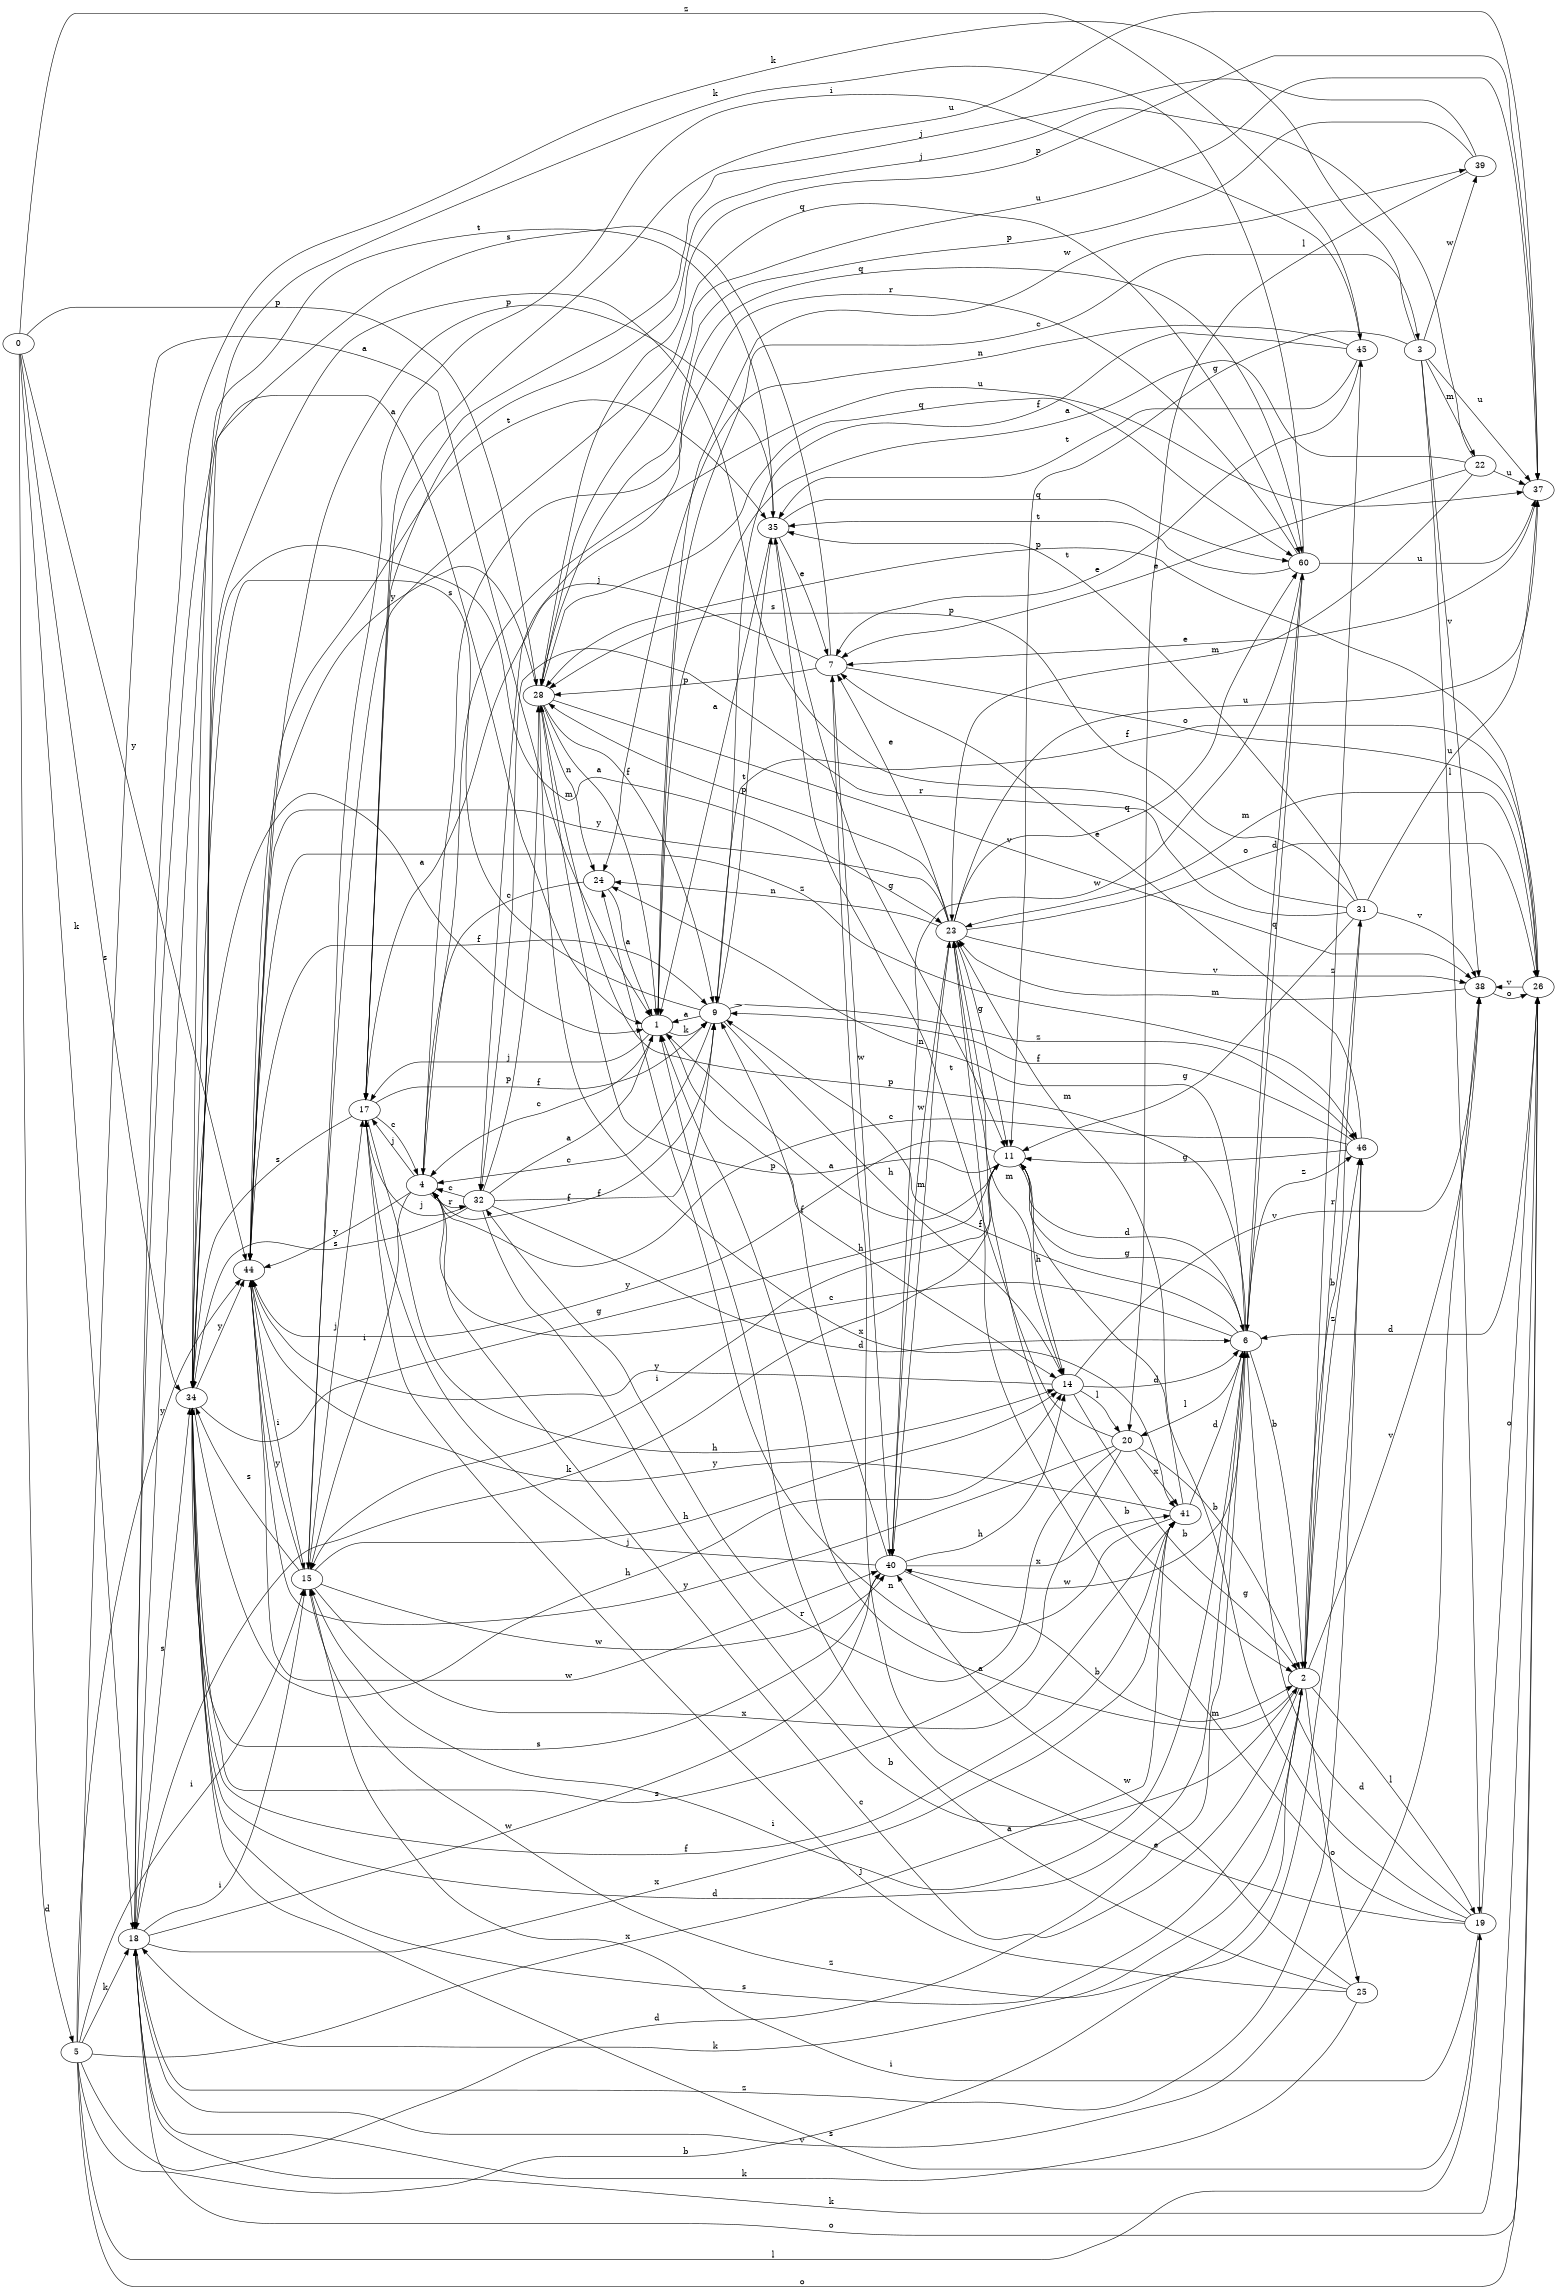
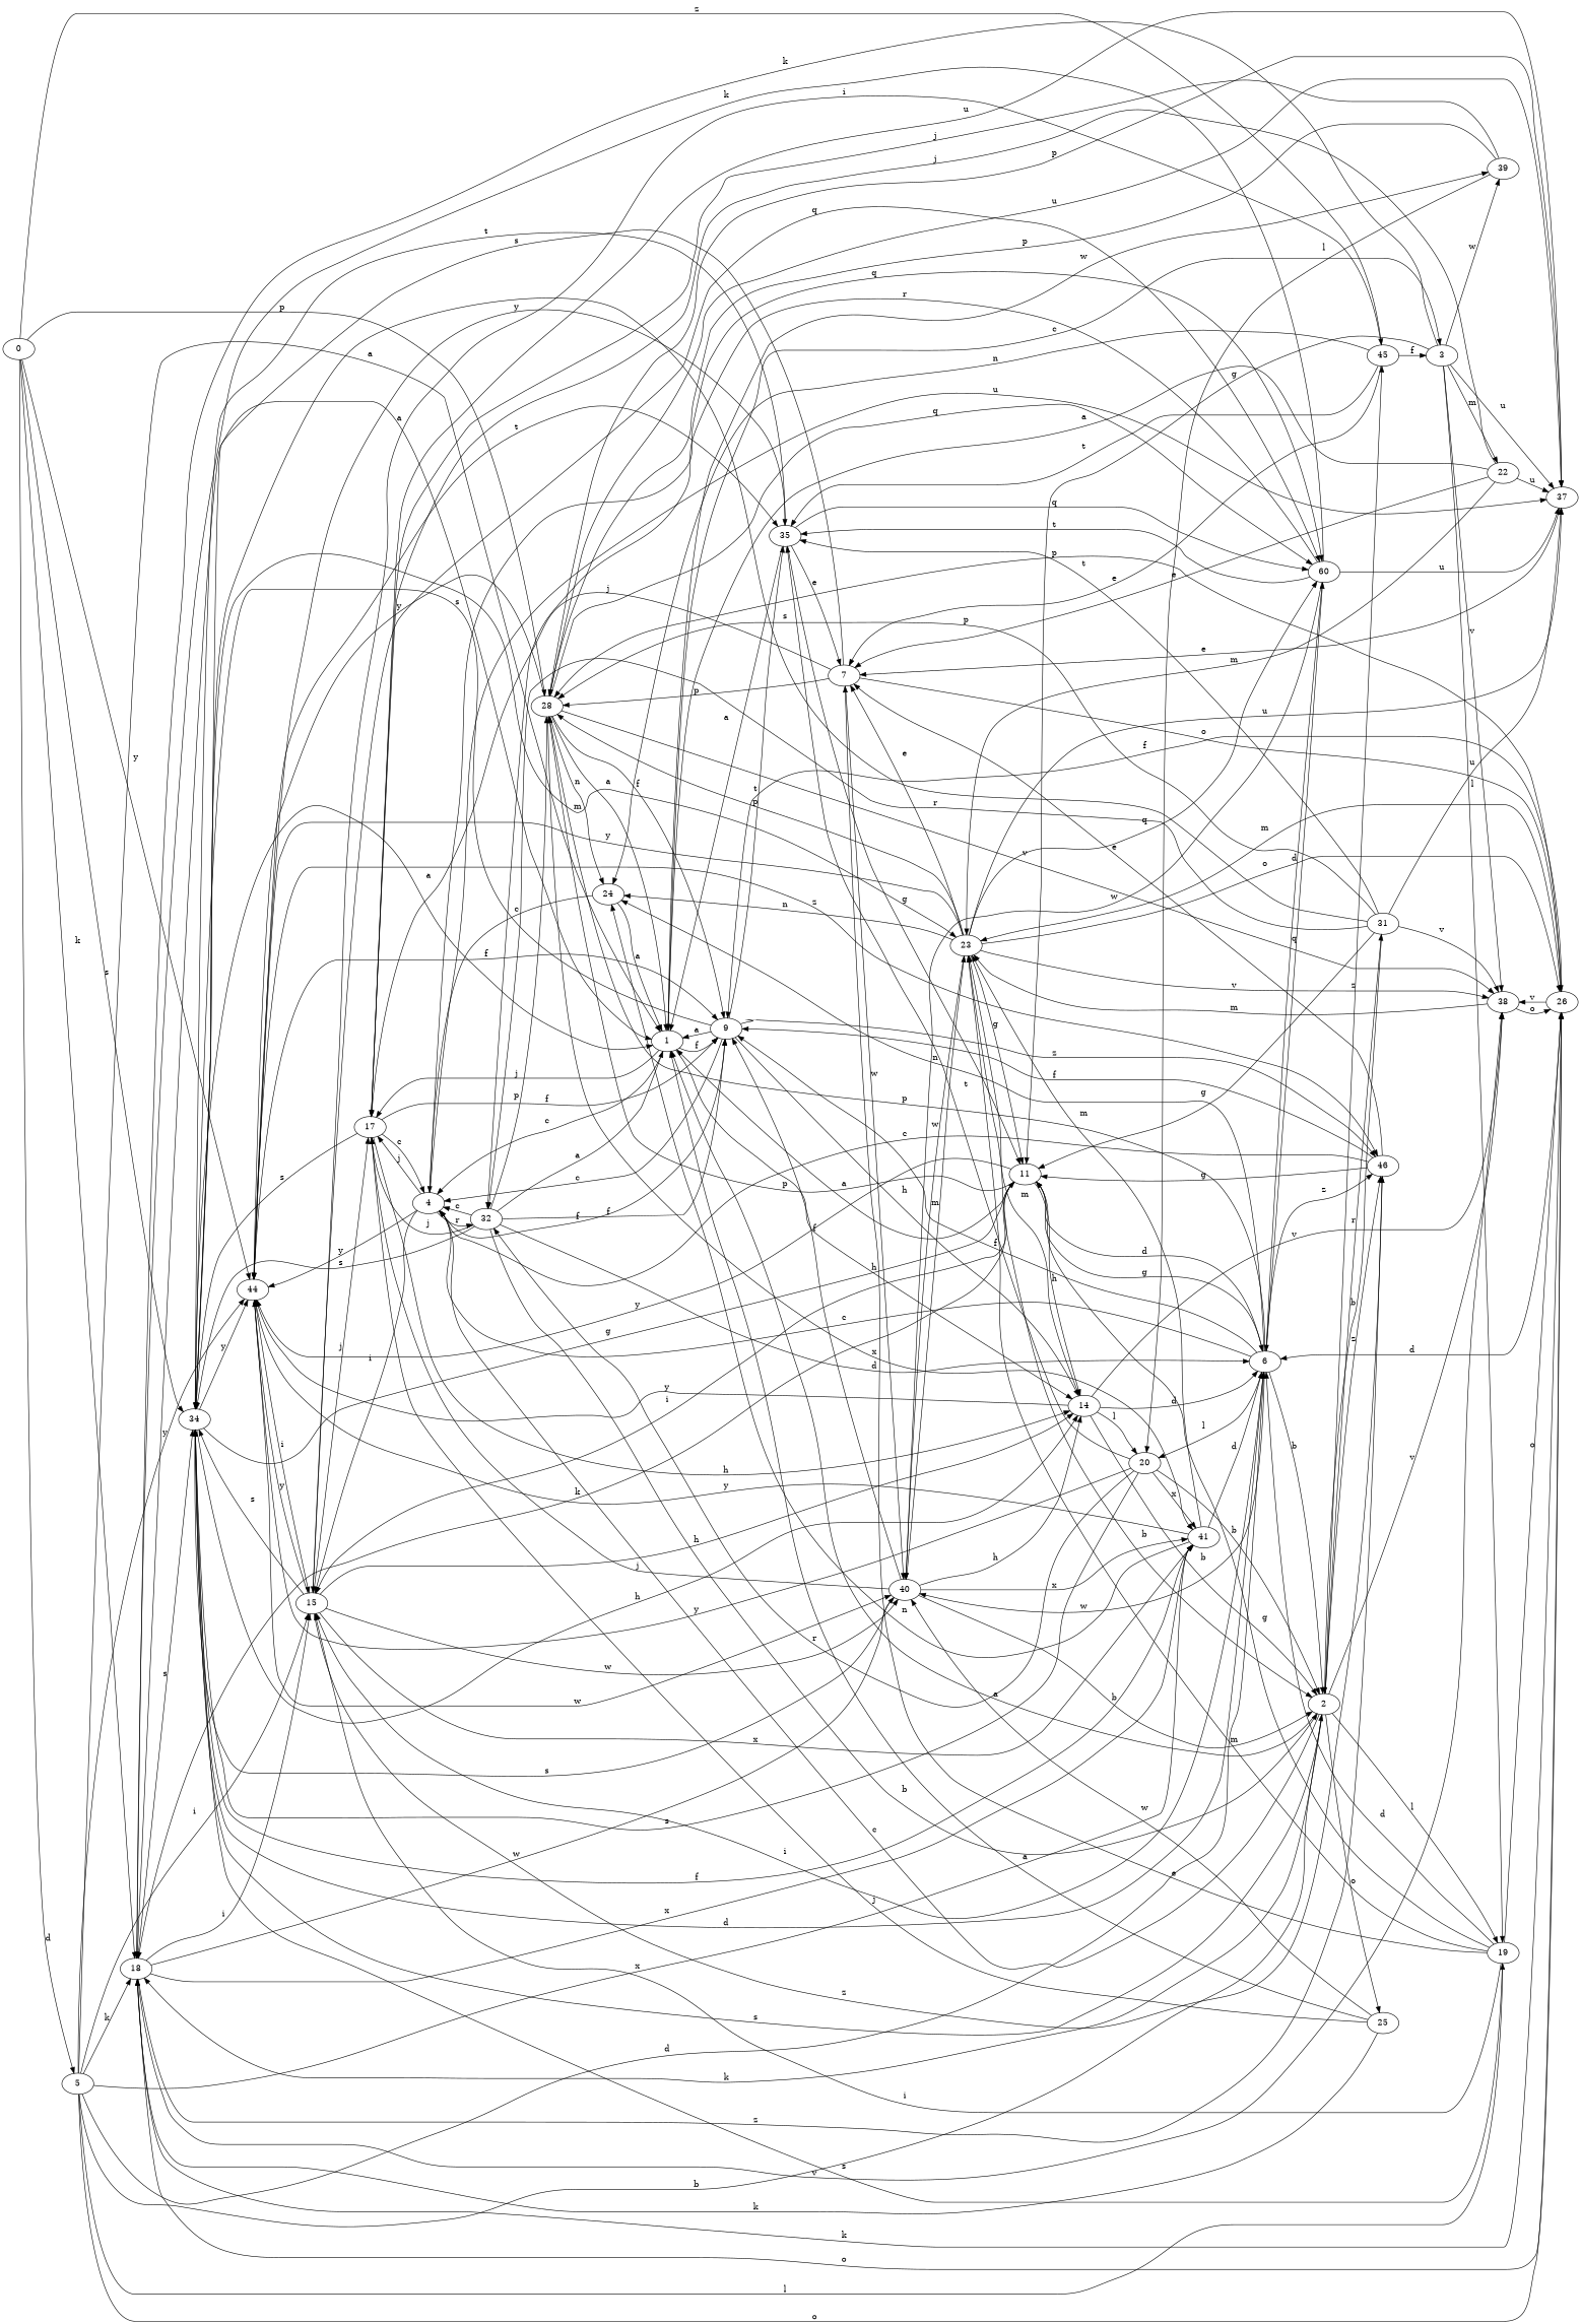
  strict digraph {
    rankdir=LR
    0
    5
    18
    28
    34
    44
    45
    1
    2
    19
    15
    6
    26
    41
    38
    46
    40
    37
    9
    n20 [label=60]
    24
    14
    11
    35
    23
    7
    3
    4
    17
    39
    22
    32
    20
    25
    31
    0 -> 5 [label=d]
    0 -> 18 [label=k]
    0 -> 28 [label=p]
    0 -> 34 [label=s]
    0 -> 44 [label=y]
    0 -> 45 [label=z]
    5 -> 18 [label=k]
    5 -> 44 [label=y]
    5 -> 1 [label=a]
    5 -> 2 [label=b]
    5 -> 19 [label=l]
    5 -> 15 [label=i]
    5 -> 6 [label=d]
    5 -> 26 [label=o]
    5 -> 41 [label=x]
    18 -> 34 [label=s]
    18 -> 1 [label=a]
    18 -> 15 [label=i]
    18 -> 26 [label=o]
    18 -> 41 [label=x]
    18 -> 38 [label=v]
    18 -> 46 [label=z]
    18 -> 40 [label=w]
    28 -> 44 [label=y]
    28 -> 1 [label=a]
    28 -> 41 [label=x]
    28 -> 38 [label=v]
    28 -> 37 [label=u]
    28 -> 9 [label=f]
    28 -> n20 [label=q]
    28 -> 24 [label=n]
    34 -> 44 [label=y]
    34 -> 1 [label=a]
    34 -> 6 [label=d]
    34 -> 14 [label=h]
    34 -> 11 [label=g]
    34 -> 35 [label=t]
    34 -> 23 [label=m]
    44 -> 15 [label=i]
    44 -> 46 [label=z]
    44 -> 40 [label=w]
    44 -> 9 [label=f]
    44 -> 35 [label=t]
    45 -> 15 [label=i]
-   45 -> 9 [label=f]
+   45 -> 3 [label=f]
    45 -> 24 [label=n]
    45 -> 35 [label=t]
    45 -> 7 [label=e]
-   1 -> 9 [label=k]
+   1 -> 9 [label=f]
    1 -> 14 [label=h]
    1 -> 3 [label=c]
    1 -> 4 [label=c]
    1 -> 17 [label=j]
    1 -> 39 [label=w]
    2 -> 18 [label=k]
    2 -> 34 [label=s]
    2 -> 45 [label=z]
    2 -> 1 [label=a]
    2 -> 19 [label=l]
    2 -> 38 [label=v]
    2 -> 46 [label=z]
    2 -> 4 [label=c]
    2 -> 25 [label=o]
    2 -> 31 [label=r]
    19 -> 34 [label=s]
    19 -> 15 [label=i]
    19 -> 6 [label=d]
    19 -> 26 [label=o]
    19 -> 11 [label=g]
    19 -> 23 [label=m]
    19 -> 7 [label=e]
    15 -> 34 [label=s]
    15 -> 44 [label=y]
    15 -> 41 [label=x]
    15 -> 46 [label=z]
    15 -> 40 [label=w]
    15 -> n20 [label=q]
    15 -> 14 [label=h]
    15 -> 17 [label=j]
    6 -> 28 [label=p]
    6 -> 2 [label=b]
    6 -> 15 [label=i]
    6 -> 46 [label=z]
    6 -> 40 [label=w]
    6 -> 9 [label=f]
    6 -> n20 [label=q]
    6 -> 24 [label=n]
    6 -> 11 [label=g]
    6 -> 4 [label=c]
    6 -> 20 [label=l]
    26 -> 18 [label=k]
    26 -> 28 [label=p]
    26 -> 6 [label=d]
    26 -> 38 [label=v]
    26 -> 9 [label=f]
    26 -> 23 [label=m]
    41 -> 34 [label=f]
    41 -> 44 [label=y]
    41 -> 6 [label=d]
    41 -> 24 [label=n]
    41 -> 23 [label=m]
    38 -> 26 [label=o]
    38 -> 23 [label=m]
    46 -> 9 [label=f]
    46 -> 11 [label=g]
    46 -> 7 [label=e]
    46 -> 4 [label=c]
    40 -> 34 [label=s]
    40 -> 2 [label=b]
    40 -> 41 [label=x]
    40 -> 9 [label=f]
    40 -> 14 [label=h]
    40 -> 23 [label=m]
    40 -> 17 [label=j]
    37 -> 28 [label=p]
    37 -> 7 [label=e]
    9 -> 34 [label=s]
    9 -> 1 [label=a]
    9 -> 46 [label=z]
    9 -> 14 [label=h]
    9 -> 35 [label=t]
    9 -> 4 [label=c]
    n20 -> 18 [label=k]
    n20 -> 6 [label=d]
    n20 -> 40 [label=w]
    n20 -> 37 [label=u]
    n20 -> 35 [label=t]
    n20 -> 32 [label=r]
    24 -> 1 [label=a]
    24 -> 4 [label=c]
    14 -> 44 [label=y]
    14 -> 2 [label=b]
    14 -> 6 [label=d]
    14 -> 38 [label=v]
    14 -> 23 [label=m]
    14 -> 20 [label=l]
    11 -> 18 [label=k]
    11 -> 28 [label=p]
    11 -> 44 [label=y]
    11 -> 1 [label=a]
    11 -> 15 [label=i]
    11 -> 6 [label=d]
    11 -> 14 [label=h]
-   35 -> 44 [label=p]
+   35 -> 44 [label=y]
    35 -> 1 [label=a]
    35 -> n20 [label=q]
    35 -> 11 [label=g]
    35 -> 7 [label=e]
    23 -> 28 [label=p]
    23 -> 44 [label=y]
    23 -> 2 [label=b]
    23 -> 26 [label=o]
    23 -> 38 [label=v]
    23 -> 40 [label=w]
    23 -> 37 [label=u]
    23 -> n20 [label=q]
    23 -> 24 [label=n]
    23 -> 11 [label=g]
    23 -> 7 [label=e]
    7 -> 28 [label=p]
    7 -> 34 [label=s]
    7 -> 26 [label=o]
    7 -> 40 [label=w]
    7 -> 17 [label=j]
    3 -> 18 [label=k]
    3 -> 19 [label=l]
    3 -> 38 [label=v]
    3 -> 37 [label=u]
    3 -> 11 [label=g]
    3 -> 39 [label=w]
    3 -> 22 [label=m]
    4 -> 44 [label=y]
    4 -> 15 [label=i]
    4 -> 37 [label=u]
    4 -> 9 [label=f]
    4 -> n20 [label=q]
    4 -> 17 [label=j]
    4 -> 32 [label=r]
    17 -> 34 [label=s]
    17 -> 37 [label=u]
    17 -> 9 [label=f]
    17 -> 14 [label=h]
    17 -> 4 [label=c]
    39 -> 28 [label=p]
    39 -> 17 [label=j]
    39 -> 20 [label=l]
    22 -> 1 [label=a]
    22 -> 37 [label=u]
    22 -> 23 [label=m]
    22 -> 7 [label=e]
    22 -> 17 [label=j]
    32 -> 28 [label=p]
    32 -> 34 [label=s]
    32 -> 1 [label=a]
    32 -> 2 [label=b]
    32 -> 6 [label=d]
    32 -> 9 [label=f]
    32 -> 4 [label=c]
    32 -> 17 [label=j]
    20 -> 34 [label=s]
    20 -> 44 [label=y]
    20 -> 2 [label=b]
    20 -> 41 [label=x]
    20 -> 35 [label=t]
    20 -> 32 [label=r]
    25 -> 18 [label=k]
    25 -> 1 [label=a]
    25 -> 40 [label=w]
    25 -> 17 [label=j]
    31 -> 28 [label=p]
    31 -> 34 [label=s]
    31 -> 2 [label=b]
    31 -> 38 [label=v]
    31 -> 37 [label=u]
    31 -> 11 [label=g]
    31 -> 35 [label=t]
    31 -> 32 [label=r]
  }
